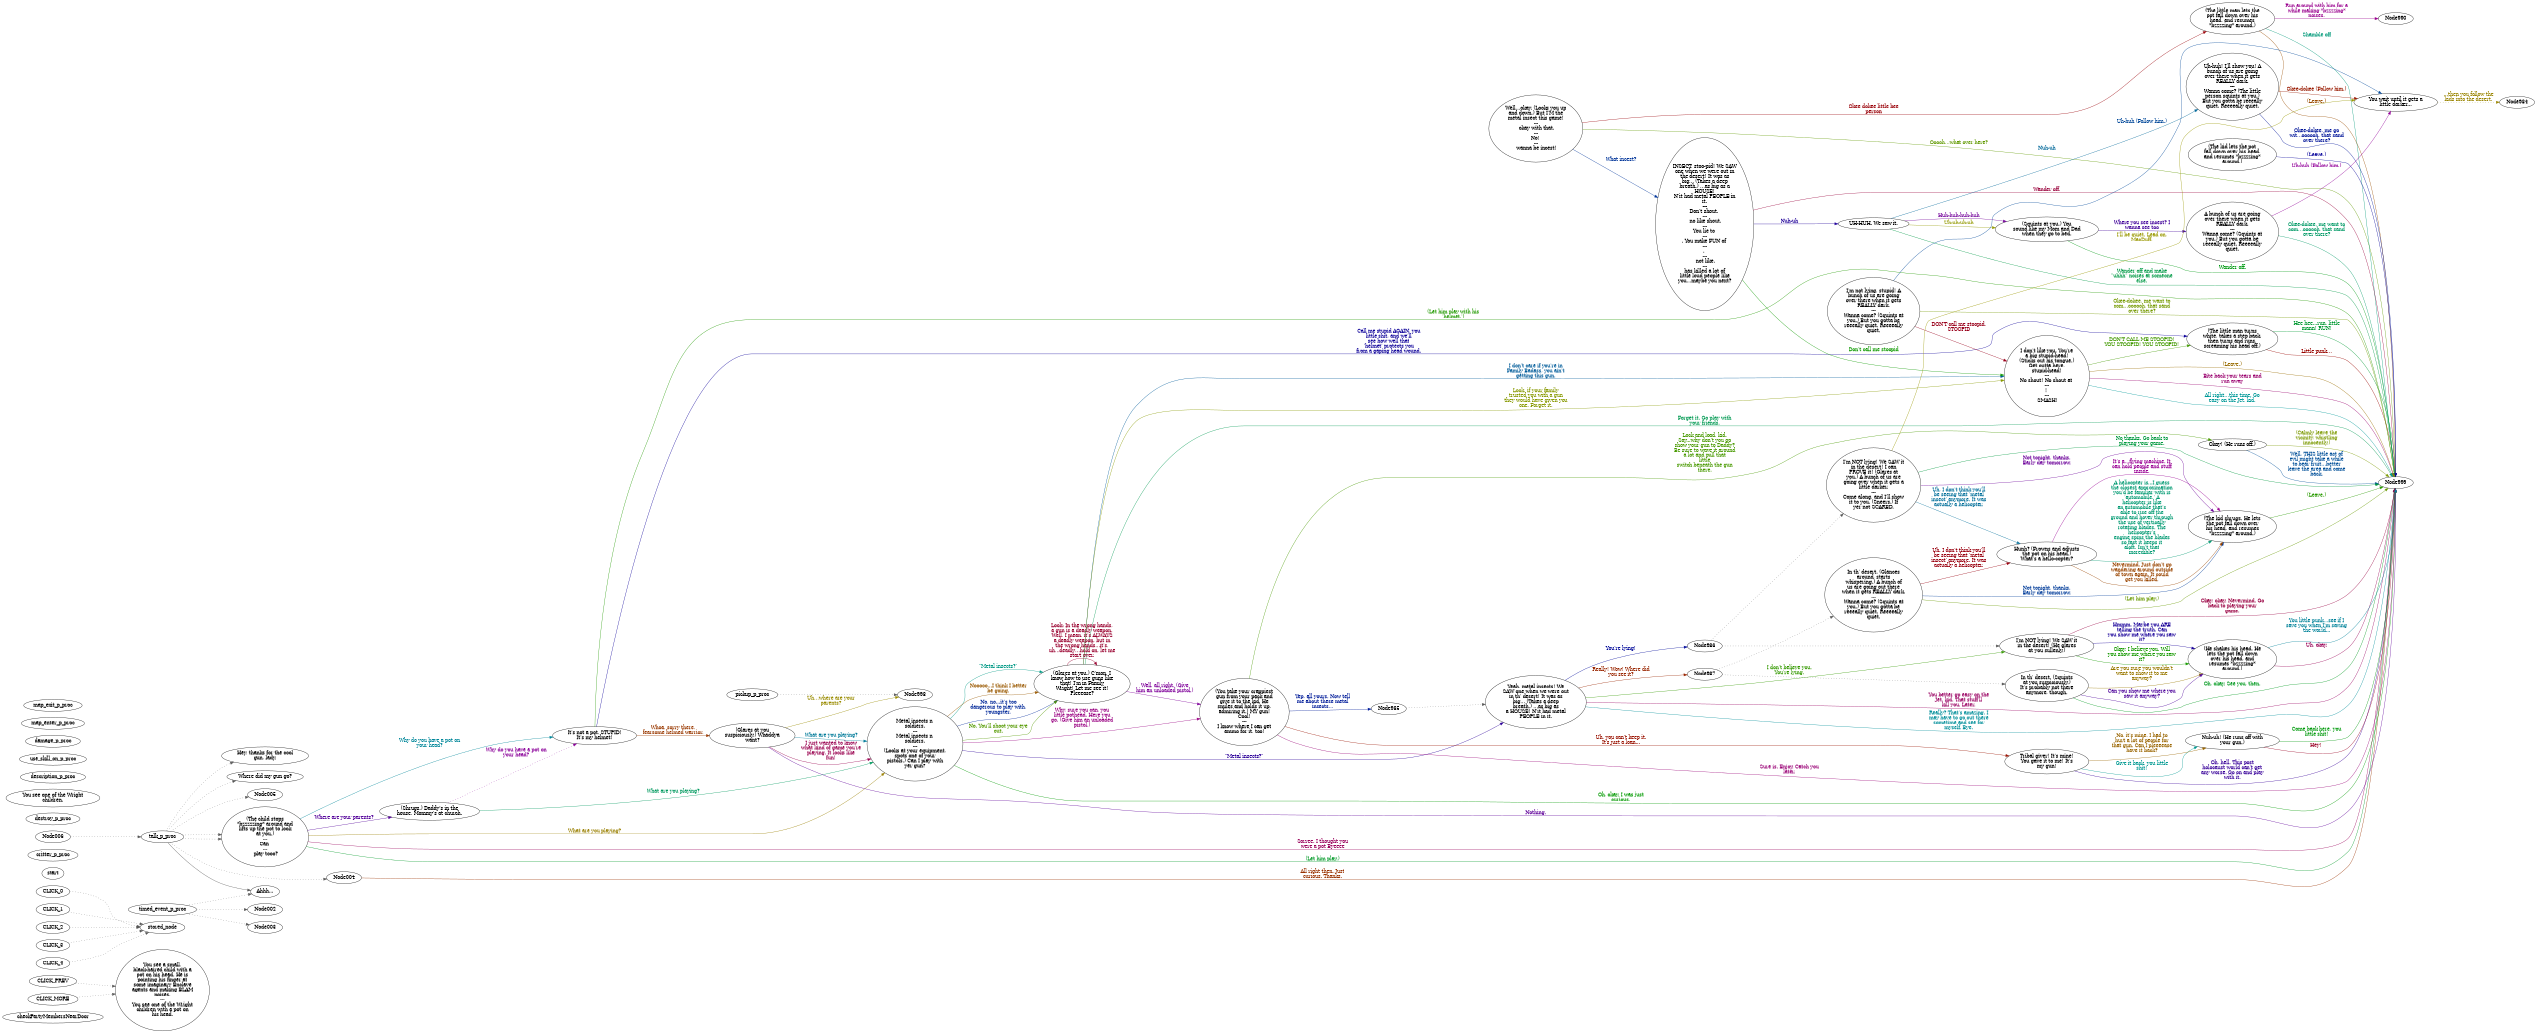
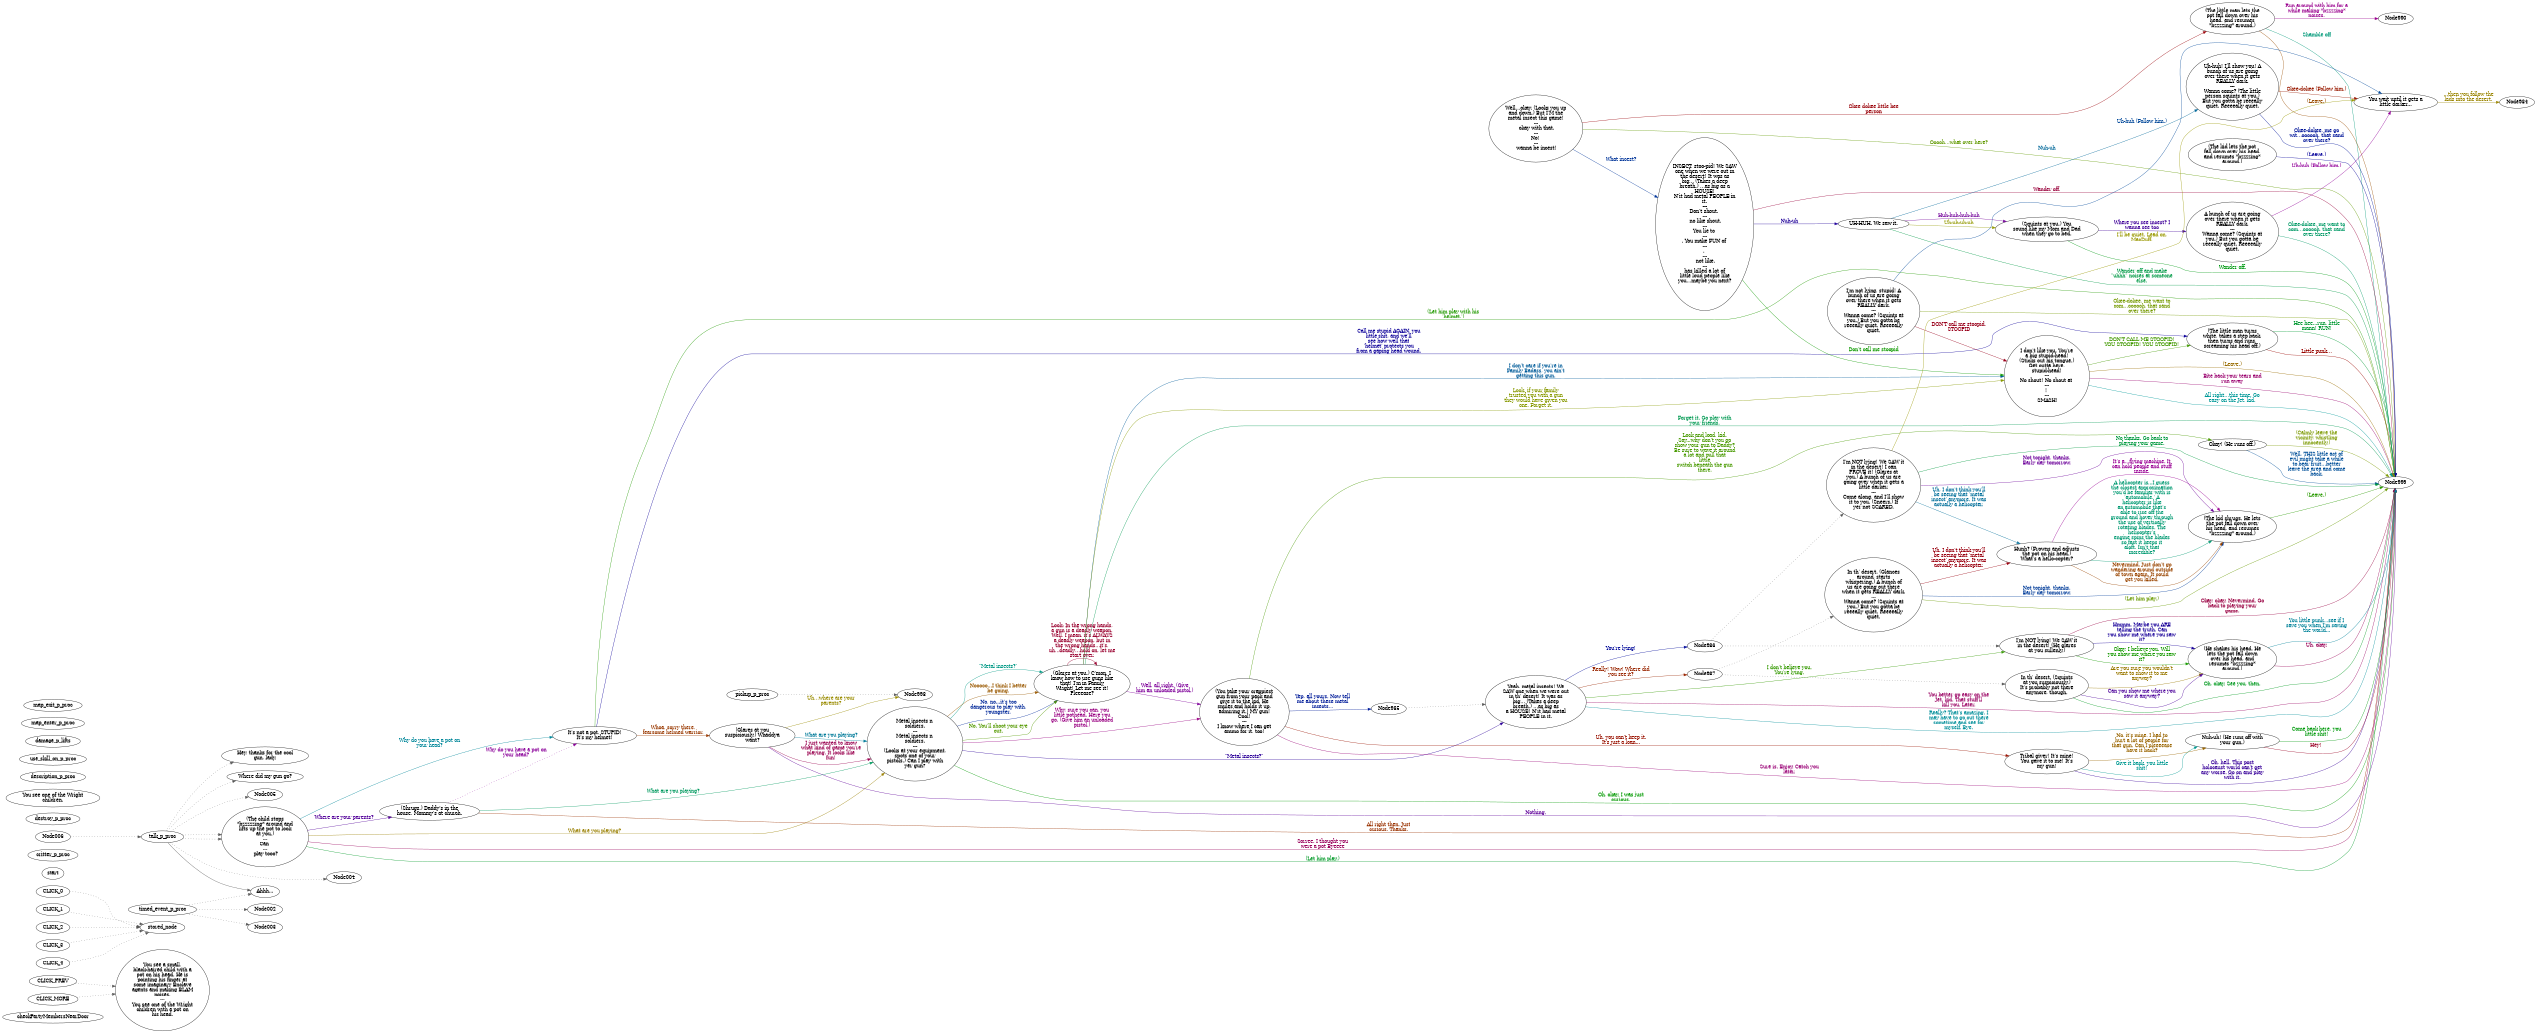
  digraph {
    rankdir=LR
    node [color="#000000" fillcolor="#FFFFFF" style=filled]
    edge [color="#555555"]
    checkPartyMembersNearDoor
    n2 [label="You see a small,\nblack-haired child with a\npot on his head. He is\npointing his finger at\nsome imaginary Enclave\nagents and making BLAM\nnoises.\n---\nYou see one of the Wright\nchildren with a pot on\nhis head."]
    CLICK_PREV
    stored_node [color="" fillcolor="" style=""]
    CLICK_0
    CLICK_1
    CLICK_2
    CLICK_3
    CLICK_4
    CLICK_MORE
    start
    critter_p_proc
    pickup_p_proc
    Node998
    talk_p_proc
    Node004
    n17 [label="Ahhh..."]
    n18 [label="Hey, thanks for the cool\ngun, lady."]
    n19 [label="Where did my gun go?"]
    Node005
    n21 [label="(The child stops\n*bzzzzzing* around and\nlifts up the pot to look\nat you.)\n---\nCan \n---\n play tooo?"]
    Node006
    Node999
    n24 [label="It's not a pot, STUPID!\nIt's my helmet!"]
    n25 [label="Metal insects n'\nsoldiers.\n---\nMetal insects n'\nsoldiers.\n---\n(Looks at your equipment,\nspots one of your\npistols.) Can I play with\nyer gun?"]
    n26 [label="(Shrugs.) Daddy's in the\nhouse, Mommy's at church."]
    n27 [label="(The little man turns\nwhite, takes a step back,\nthen turns and runs,\nscreaming his head off.)"]
    n28 [label="(Glares at you\nsuspiciously.) Whaddya\nwant?"]
    n29 [label="(Glares at you.) C'mon, I\nknow how to use guns like\nthat! I'm in Family\nWright! Let me see it!\nPleeease?"]
    n30 [label="(You take your crappiest\ngun from your pack and\ngive it to the kid. He\nsmiles and holds it up,\nadmiring it.) MY gun!\nCool!\n---\nI know where I can get\nammo for it, too!"]
    n31 [label="Yeah, metal insects! We\nSAW one when we were out\nin th' desert! It was as\nbig… (Takes a deep\nbreath.) …as big as\na HOUSE! N'it had metal\nPEOPLE in it."]
    destroy_p_proc
    n33 [label="You see one of the Wright\nchildren."]
    description_p_proc
    use_skill_on_p_proc
-   damage_p_proc
+   damage_p_proc [label=damage_p_lifts]
    map_enter_p_proc
    timed_event_p_proc
    Node002
    Node003
    n41 [label="I don't like you. You're\na big stupid-head!\n(Sticks out his tongue.)\nGet outta here,\nstupid-head!\n---\nNo shout! No shout at \n---\n! \n---\n SMASH!"]
    n42 [label="Tribal giver! It's mine!\nYou gave it to me! It's\nmy gun!"]
    Node985
    n44 [label="Okay! (He runs off.)"]
    Node987
    Node986
    n47 [label="I'm NOT lying! We SAW it\nin the desert! (He glares\nat you sullenly.)"]
    n48 [label="Well…okay. (Looks you up\nand down.) But I'M the\nmetal insect this game!\n---\n okay with that.\n---\nNo! \n---\n wanna be incest!"]
    n49 [label="(The little man lets the\npot fall down over his\nhead, and resumes\n*bzzzzing* around.)"]
    n50 [label="INSECT, stoo-pid! We SAW\none when we were out in\nthe desert! It was as\nbig… (Takes a deep\nbreath.) …as big as a\nHOUSE!\nN'it had metal PEOPLE in\nit.\n---\nDon't shout. \n---\n no like shout.\n---\nYou lie to \n---\n. You make FUN of \n---\n. \n---\n not like.\n---\nhas killed a lot of\nlittle loud people like\nyou…maybe you next?"]
    Node990
    n52 [label="UH-HUH. We saw it."]
    n53 [label="Uh-huh! I'll show you! A\nbunch of us are going\nover there when it gets\nREALLY dark.\n---\nWanna come? (The little\nperson squints at you.)\nBut you gotta be reeeally\nquiet. Reeeeally quiet."]
    n54 [label="(Squints at you.) You\nsound like my Mom and Dad\nwhen they go to bed."]
    n55 [label="You wait until it gets a\nlittle darker..."]
    n56 [label="A bunch of us are going\nover there when it gets\nREALLY dark.\n---\nWanna come? (Squints at\nyou.) But you gotta be\nreeeally quiet. Reeeeally\nquiet."]
    Node984
    n58 [label="I'm not lying, stupid! A\nbunch of us are going\nover there when it gets\nREALLY dark.\n---\nWanna come? (Squints at\nyou.) But you gotta be\nreeeally quiet. Reeeeally\nquiet."]
    n59 [label="Nuh-uh! (He runs off with\nyour gun.)"]
    n60 [label="In th' desert. (Squints\nat you suspiciously.)\nIt's probably not there\nanymore, though."]
    n61 [label="In th' desert. (Glances\naround, starts\nwhispering.) A bunch of\nus are going out there\nwhen it gets REALLY dark.\n---\nWanna come? (Squints at\nyou.) But you gotta be\nreeeally quiet. Reeeeally\nquiet."]
    n62 [label="I'm NOT lying! We SAW it\nin the desert! I can\nPROVE it! (Glares at\nyou.) A bunch of us are\ngoing over when it gets a\nlittle darker.\n---\nCome along, and I'll show\nit to you. (Sneers.) If\nyer not SCARED."]
    n63 [label="(He shakes his head. He\nlets the pot fall down\nover his head, and\nresumes *bzzzzing*\naround.)"]
    n64 [label="Hunh? (Frowns and adjusts\nthe pot on his head.)\nWhat's a hello-copter?"]
    n65 [label="(The kid shrugs. He lets\nthe pot fall down over\nhis head, and resumes\n*bzzzzing* around.)"]
    n66 [label="(The kid lets the pot\nfall down over his head,\nand resumes *bzzzzing*\naround.)"]
    map_exit_p_proc
    CLICK_PREV -> n2 [style=dotted]
    CLICK_0 -> stored_node [style=dotted]
    CLICK_1 -> stored_node [style=dotted]
    CLICK_2 -> stored_node [style=dotted]
    CLICK_3 -> stored_node [style=dotted]
    CLICK_4 -> stored_node [style=dotted]
    CLICK_MORE -> n2 [style=dotted]
    pickup_p_proc -> Node998 [style=dotted]
    talk_p_proc -> Node004 [style=dotted]
    talk_p_proc -> n17 [style=solid]
    talk_p_proc -> n18 [style=dotted]
    talk_p_proc -> n19 [style=dotted]
    talk_p_proc -> Node005 [style=dotted]
    talk_p_proc -> n21 [style=dotted]
    talk_p_proc -> n21 [style=dotted]
    n21 -> Node999 [color="#99005A" fontcolor="#99005A" label="Sorree. I thought you\nwere a pot Byeeee"]
    n21 -> Node999 [color="#009926" fontcolor="#009926" label="(Let him play.)"]
    n21 -> n24 [color="#008699" fontcolor="#008699" label="Why do you have a pot on\nyour head?"]
    n21 -> n25 [color="#997F00" fontcolor="#997F00" label="What are you playing?"]
    n21 -> n26 [color="#520099" fontcolor="#520099" label="Where are your parents?"]
    Node006 -> talk_p_proc [style=dotted]
    n24 -> Node999 [color="#219900" fontcolor="#219900" label="(Let him play with his\n'helmet.')"]
    n24 -> n27 [color="#0C0099" fontcolor="#0C0099" label="Call me stupid AGAIN, you\nlittle shit, and we'll\nsee how well that\n'helmet' protects you\nfrom a gaping head wound."]
    n24 -> n28 [color="#993800" fontcolor="#993800" label="Whoa, sorry there,\nfearsome helmed warrior."]
    n25 -> Node999 [color="#019900" fontcolor="#019900" label="Oh, okay. I was just\ncurious."]
    n25 -> n29 [color="#002799" fontcolor="#002799" label="No, no...it's too\ndangerous to play with,\nyoungster."]
    n25 -> n29 [color="#549900" fontcolor="#549900" label="No. You'll shoot your eye\nout."]
    n25 -> n29 [color="#009985" fontcolor="#009985" label="\"Metal insects?\""]
    n25 -> n29 [color="#995800" fontcolor="#995800" label="Nooooo...I think I better\nbe going."]
    n25 -> n30 [color="#990081" fontcolor="#990081" label="Why, sure you can, you\nlittle pothead. Here you\ngo. (Give him an unloaded\npistol.)"]
    n25 -> n31 [color="#2B0099" fontcolor="#2B0099" label="\"Metal insects?\""]
-   Node004 -> Node999 [color="#993100" fontcolor="#993100" label="All right then. Just\ncurious. Thanks."]
+   n26 -> Node999 [color="#993100" fontcolor="#993100" label="All right then. Just\ncurious. Thanks."]
    n26 -> n24 [color="#8A0099" fontcolor="#8A0099" label="Why do you have a pot on\nyour head?" style=dotted]
    n26 -> n25 [color="#00995E" fontcolor="#00995E" label="What are you playing?"]
    n27 -> Node999 [color="#009932" fontcolor="#009932" label="Hee hee...run, little\nmann! RUN!"]
    n27 -> Node999 [color="#990500" fontcolor="#990500" label="Little punk…"]
    n28 -> Node998 [color="#998B00" fontcolor="#998B00" label="Uh…where are your\nparents?"]
    n28 -> Node999 [color="#5E0099" fontcolor="#5E0099" label="Nothing."]
    n28 -> n25 [color="#99004E" fontcolor="#99004E" label="I just wanted to know\nwhat kind of game you're\nplaying. It looks like\nfun!"]
    n28 -> n25 [color="#007A99" fontcolor="#007A99" label="What are you playing?"]
    n29 -> Node999 [color="#009951" fontcolor="#009951" label="Forget it. Go play with\nyour friends."]
    n29 -> n29 [color="#99002E" fontcolor="#99002E" label="Look: In the wrong hands,\na gun is a deadly weapon.\nWell, I mean, it's ALWAYS\na deadly weapon, but in\nthe wrong hands…it's,\nuh…deadly…hold on, let me\nstart over."]
    n29 -> n30 [color="#7E0099" fontcolor="#7E0099" label="Well, all right. (Give\nhim an unloaded pistol.)"]
    n29 -> n41 [color="#005B99" fontcolor="#005B99" label="I don't care if you're in\nFamily Badass, you ain't\ngetting this gun."]
    n29 -> n41 [color="#879900" fontcolor="#879900" label="Look, if your family\ntrusted you with a gun\nthey would have given you\none. Forget it."]
    n30 -> Node999 [color="#990075" fontcolor="#990075" label="Sure is. Enjoy. Catch you\nlater."]
    n30 -> n42 [color="#991100" fontcolor="#991100" label="Uh, you can't keep it.\nIt's just a loan..."]
    n30 -> Node985 [color="#001B99" fontcolor="#001B99" label="Yep, all yours. Now tell\nme about these metal\ninsects…"]
    n30 -> n44 [color="#489900" fontcolor="#489900" label="Lock and load, kid.\nSay...why don't you go\nshow your gun to Daddy?\nBe sure to wave it around\na lot and pull that\nlittle\nswitch beneath the gun\nthere."]
    n31 -> Node999 [color="#990061" fontcolor="#990061" label="You better go easy on the\nJet, kid. That stuff'll\nkill you. Later."]
    n31 -> Node999 [color="#008E99" fontcolor="#008E99" label="Really? That's amazing. I\nmay have to go out there\nsometime and see for\nmyself. Bye."]
    n31 -> Node987 [color="#992500" fontcolor="#992500" label="Really! Wow! Where did\nyou see it?"]
    n31 -> Node986 [color="#000899" fontcolor="#000899" label="You're lying!"]
    n31 -> n47 [color="#349900" fontcolor="#349900" label="I don't believe you.\nYou're lying."]
    timed_event_p_proc -> n17 [style=dotted]
    timed_event_p_proc -> Node002 [style=dotted]
    timed_event_p_proc -> Node003 [style=dotted]
    n41 -> Node999 [color="#99006D" fontcolor="#99006D" label="Bite back your tears and\nrun away"]
    n41 -> Node999 [color="#009998" fontcolor="#009998" label="All right…this time. Go\neasy on the Jet, kid."]
    n41 -> Node999 [color="#996C00" fontcolor="#996C00" label="(Leave.)"]
    n41 -> n27 [color="#419900" fontcolor="#419900" label="DON'T CALL ME STOOPID!\nYOU STOOPID! YOU STOOPID!"]
    n42 -> Node999 [color="#370099" fontcolor="#370099" label="Oh, hell. This post\nholocaust world can't get\nany worse. Go on and play\nwith it."]
    n42 -> n59 [color="#009991" fontcolor="#009991" label="Give it back, you little\nshit!"]
    n42 -> n59 [color="#996400" fontcolor="#996400" label="No, it's mine. I had to\nhurt a lot of people for\nthat gun. Can I pleeeease\nhave it back?"]
    Node985 -> n31 [style=dotted]
    n44 -> Node999 [color="#004F99" fontcolor="#004F99" label="Well, THIS little act of\nevil might take a while\nto bear fruit…better\nleave the area and come\nback."]
    n44 -> Node999 [color="#7B9900" fontcolor="#7B9900" label="(Calmly leave the\nvicinity, whistling\ninnocently.)"]
    Node987 -> n60 [style=dotted]
    Node987 -> n61 [style=dotted]
    Node986 -> n47 [style=dotted]
    Node986 -> n62 [style=dotted]
    n47 -> Node999 [color="#990041" fontcolor="#990041" label="Okay, okay. Nevermind. Go\nback to playing your\ngame."]
    n47 -> n63 [color="#180099" fontcolor="#180099" label="Hmmm. Maybe you ARE\ntelling the truth. Can\nyou show me where you saw\nit?"]
    n47 -> n63 [color="#159900" fontcolor="#159900" label="Okay, I believe you. Will\nyou show me where you saw\nit?"]
    n48 -> Node999 [color="#609900" fontcolor="#609900" label="Ooooh…what over here?"]
    n48 -> n49 [color="#990007" fontcolor="#990007" label="Okee dokee little bee\nperson"]
    n48 -> n50 [color="#003499" fontcolor="#003499" label="What incest?"]
    n49 -> Node999 [color="#009979" fontcolor="#009979" label="Shamble off"]
    n49 -> Node999 [color="#994C00" fontcolor="#994C00" label="(Leave.)"]
    n49 -> Node990 [color="#99008D" fontcolor="#99008D" label="Run around with him for a\nwhile making *bzzzzing*\nnoises."]
    n50 -> Node999 [color="#99003A" fontcolor="#99003A" label="Wander off."]
    n50 -> n41 [color="#0D9900" fontcolor="#0D9900" label="Don't call me stoopid"]
    n50 -> n52 [color="#1F0099" fontcolor="#1F0099" label="Nuh-uh"]
    n52 -> Node999 [color="#009945" fontcolor="#009945" label="Wander off and make\n\"uhhh\" noises at someone\nelse."]
    n52 -> n53 [color="#006799" fontcolor="#006799" label="Nuh-uh"]
    n52 -> n54 [color="#939900" fontcolor="#939900" label="Uh-uh-uh-uh"]
    n52 -> n54 [color="#720099" fontcolor="#720099" label="Huh-huh-huh-huh"]
    n53 -> Node999 [color="#001499" fontcolor="#001499" label="Okee-dokee, me go\nwit…oooooh, that sand\nover there?"]
    n53 -> n55 [color="#991900" fontcolor="#991900" label="Okee-dokee (Follow him.)"]
    n54 -> Node999 [color="#009912" fontcolor="#009912" label="Wander off."]
    n54 -> n56 [color="#3F0099" fontcolor="#3F0099" label="Where you see incest? I\nwanna see too"]
-   n55 -> Node984 [color="#998400" fontcolor="#998400" label="...then you follow the\nkids into the desert." style=dotted]
+   n55 -> Node984 [color="#998400" fontcolor="#998400" label="...then you follow the\nkids into the desert."]
    n56 -> Node999 [color="#009965" fontcolor="#009965" label="Okee-dokee, me want to\ncom…oooooh, that sand\nover there?"]
    n56 -> n55 [color="#920099" fontcolor="#920099" label="Uh-huh (Follow him.)"]
    n58 -> Node999 [color="#749900" fontcolor="#749900" label="Okee-dokee, me want to\ncom…oooooh, that sand\nover there?"]
    n58 -> n41 [color="#99001A" fontcolor="#99001A" label="DON'T call me stoopid,\nSTOOPID"]
    n58 -> n55 [color="#004799" fontcolor="#004799" label="Uh-huh (Follow him.)"]
    n59 -> Node999 [color="#00990B" fontcolor="#00990B" label="Come back here, you\nlittle shit!"]
    n59 -> Node999 [color="#990022" fontcolor="#990022" label="Hey! "]
    n60 -> Node999 [color="#00991E" fontcolor="#00991E" label="Oh, okay. See you, then."]
    n60 -> n63 [color="#997800" fontcolor="#997800" label="Are you sure you wouldn't\nwant to show it to me\nanyway?"]
    n60 -> n63 [color="#4B0099" fontcolor="#4B0099" label="Can you show me where you\nsaw it anyway?"]
    n61 -> Node999 [color="#689900" fontcolor="#689900" label="(Let him play.)"]
    n61 -> n64 [color="#99000E" fontcolor="#99000E" label="Uh, I don't think you'll\nbe seeing that 'metal\ninsect' anymore. It was\nactually a helicopter."]
    n61 -> n65 [color="#003B99" fontcolor="#003B99" label="Not tonight, thanks.\nEarly day tomorrow."]
    n62 -> Node999 [color="#00993E" fontcolor="#00993E" label="No thanks. Go back to\nplaying your game."]
    n62 -> n55 [color="#999700" fontcolor="#999700" label="I'll be quiet. Lead on,\nMacDuff."]
    n62 -> n64 [color="#006E99" fontcolor="#006E99" label="Uh, I don't think you'll\nbe seeing that 'metal\ninsect' anymore. It was\nactually a helicopter."]
    n62 -> n65 [color="#6B0099" fontcolor="#6B0099" label="Not tonight, thanks.\nEarly day tomorrow."]
    n63 -> Node999 [color="#990055" fontcolor="#990055" label="Uh, okay."]
    n63 -> Node999 [color="#008299" fontcolor="#008299" label="You little punk…see if I\nsave you when I'm saving\nthe world..."]
    n64 -> n65 [color="#990094" fontcolor="#990094" label="It's a…flying machine. It\ncan hold people and stuff\ninside."]
    n64 -> n65 [color="#009971" fontcolor="#009971" label="A helicopter is...I guess\nthe closest approximation\nyou'd be familiar with is\n'automobile.' A\nhelicopter is like\nan automobile that's\nable to rise off the\nground and hover through\nthe use of vertically\nrotating blades. The\nhelicopter's\nengine spins the blades\nso fast it keeps it\naloft. Isn't that\nincredible?"]
    n64 -> n65 [color="#994400" fontcolor="#994400" label="Nevermind. Just don't go\nwandering around outside\nof town again. It could\nget you killed."]
    n65 -> Node999 [color="#289900" fontcolor="#289900" label="(Leave.)"]
    n66 -> Node999 [color="#040099" fontcolor="#040099" label="(Leave.)"]
  }
